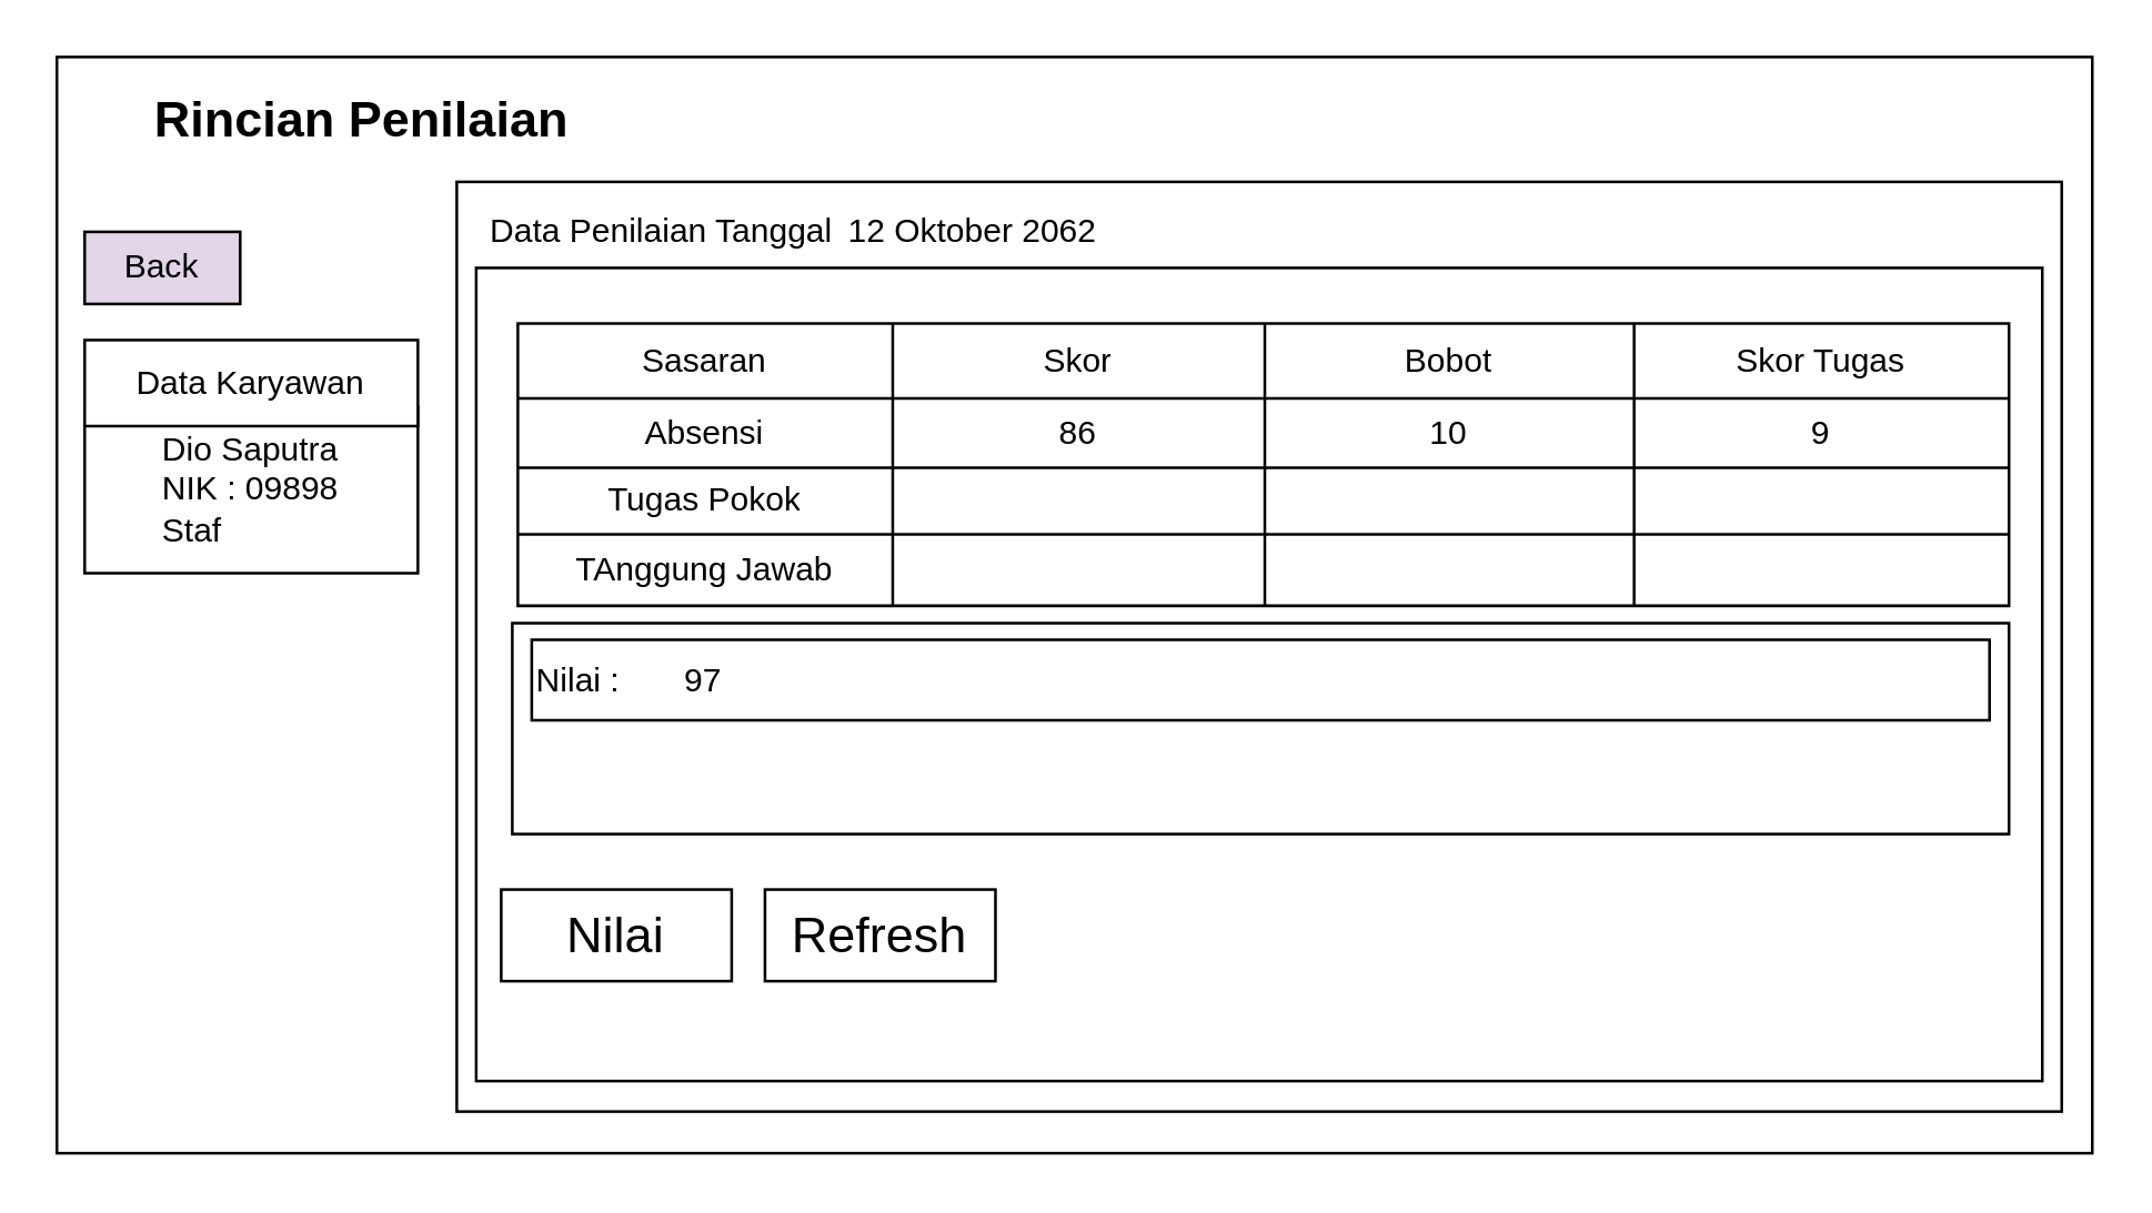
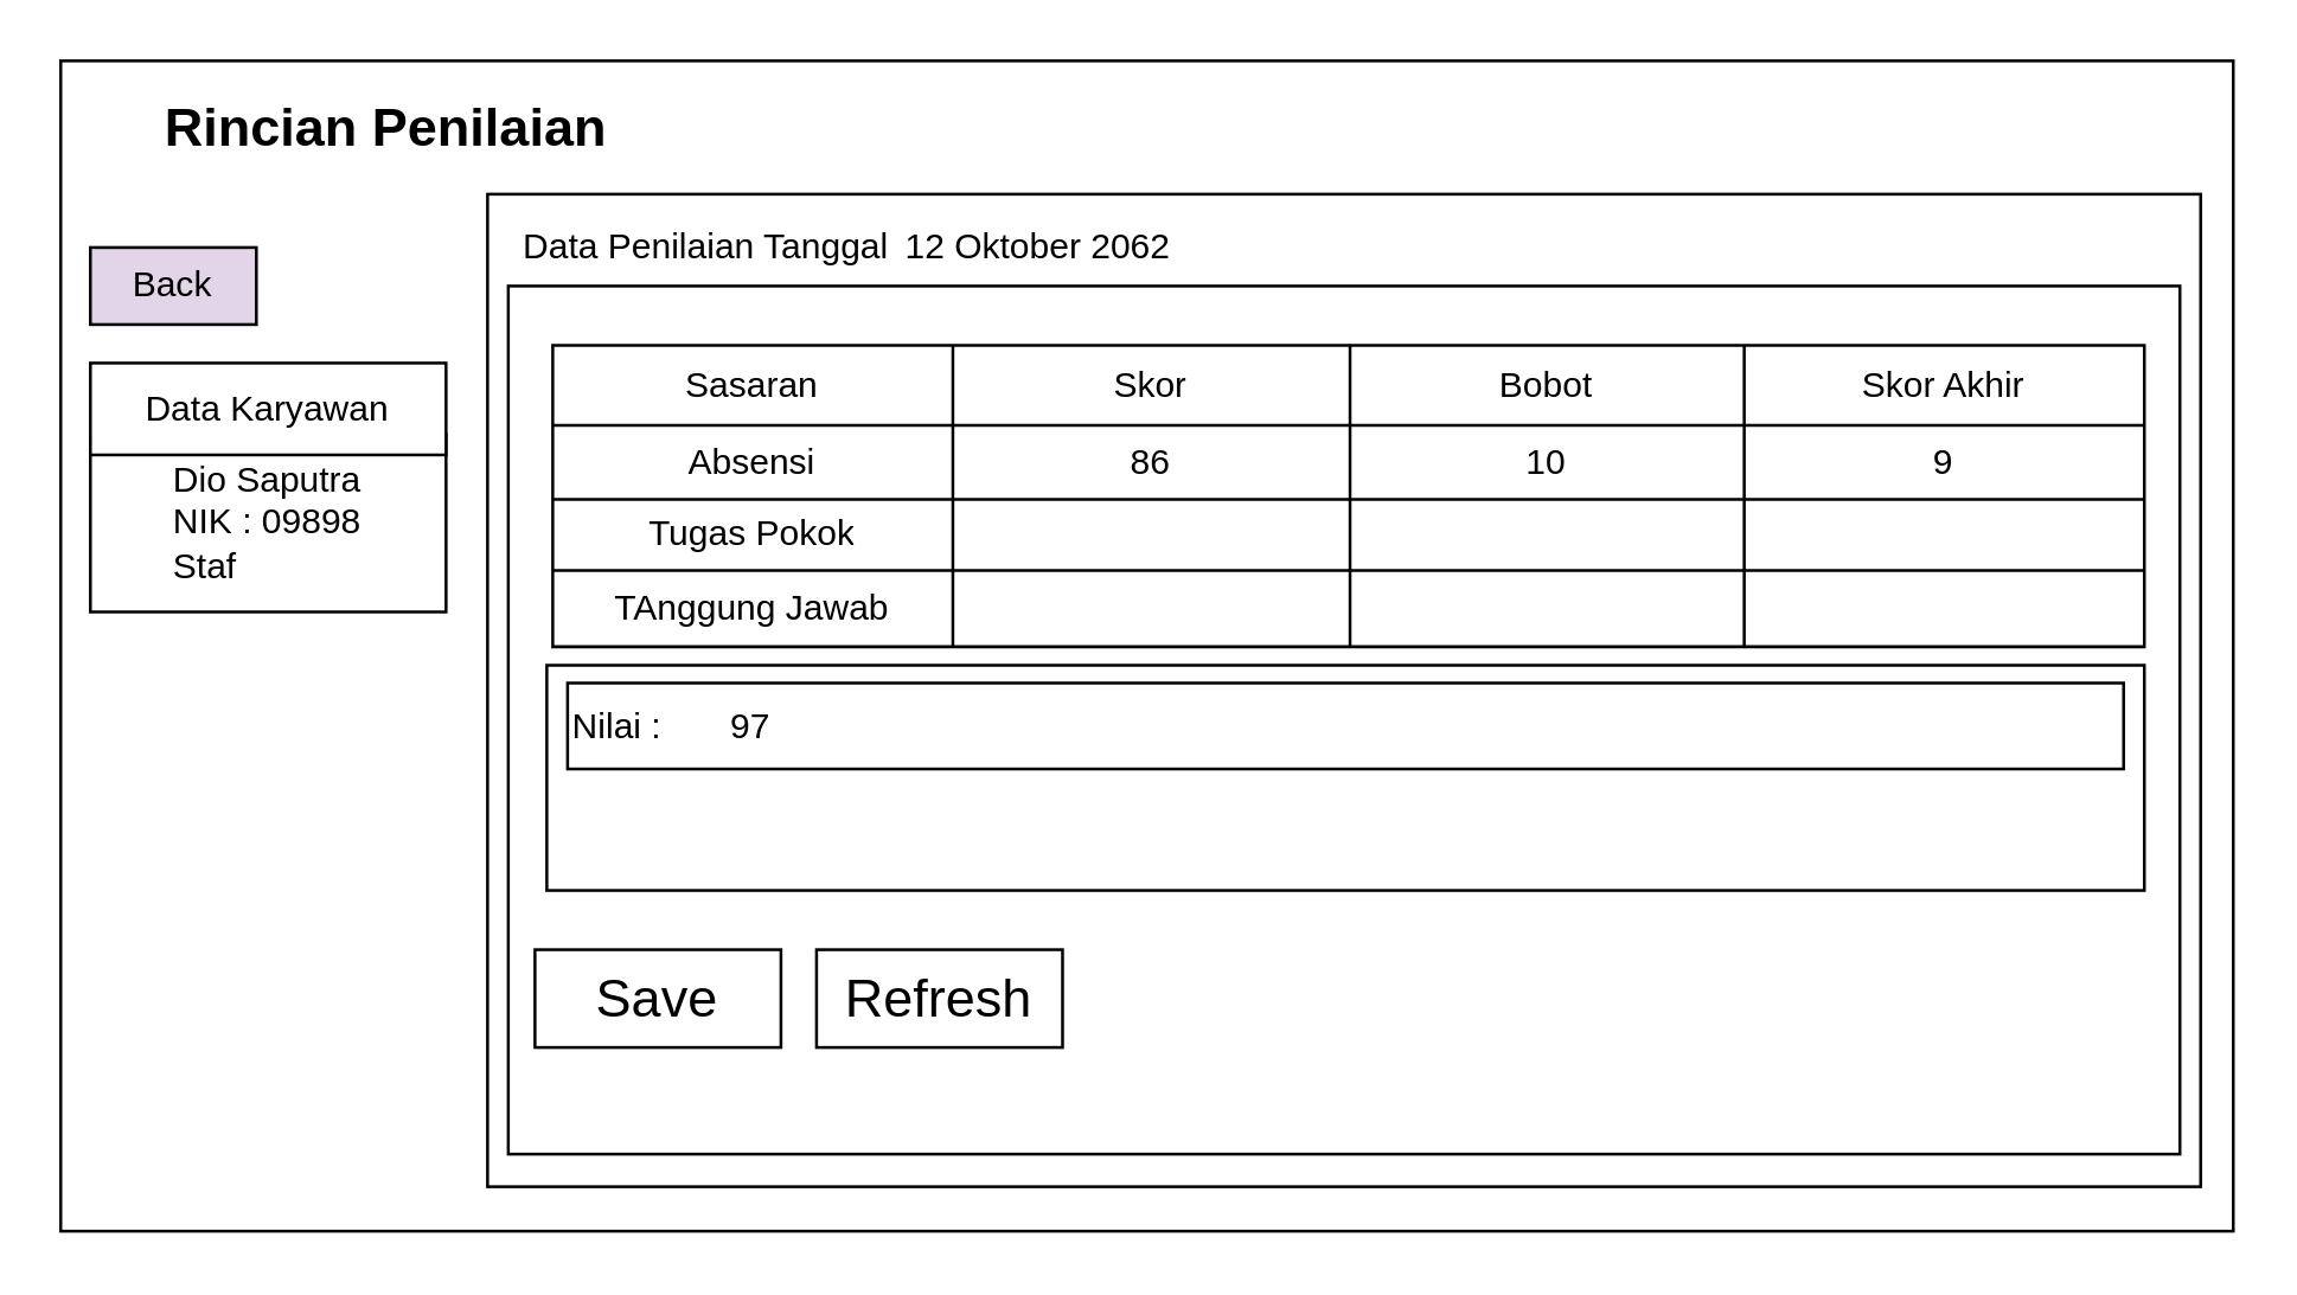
  <mxCell id="0" />
  <mxCell id="1" parent="0" />
  <mxCell id="2" value="" style="rounded=0;whiteSpace=wrap;html=1;" vertex="1" parent="1"><mxGeometry x="20" y="20" width="733" height="395" as="geometry" /></mxCell>
  <mxCell id="3" value="&lt;div style=&quot;text-align: left;&quot;&gt;&lt;span style=&quot;background-color: initial;&quot;&gt;Dio Saputra&lt;/span&gt;&lt;/div&gt;&lt;div style=&quot;text-align: left;&quot;&gt;&lt;span style=&quot;background-color: initial;&quot;&gt;NIK : 09898&lt;/span&gt;&lt;/div&gt;&lt;div style=&quot;text-align: left;&quot;&gt;&lt;span style=&quot;background-color: initial;&quot;&gt;Staf&lt;/span&gt;&lt;/div&gt;" style="rounded=0;whiteSpace=wrap;html=1;" vertex="1" parent="1"><mxGeometry x="30" y="146" width="120" height="60" as="geometry" /></mxCell>
  <mxCell id="4" value="Back" style="rounded=0;whiteSpace=wrap;html=1;fillColor=#e1d5e7;" vertex="1" parent="1"><mxGeometry x="30" y="83" width="56" height="26" as="geometry" /></mxCell>
  <mxCell id="5" style="edgeStyle=orthogonalEdgeStyle;rounded=0;orthogonalLoop=1;jettySize=auto;html=1;exitX=0.5;exitY=1;exitDx=0;exitDy=0;entryX=0.45;entryY=1;entryDx=0;entryDy=0;entryPerimeter=0;" edge="1" parent="1"><mxGeometry relative="1" as="geometry"><mxPoint x="90" y="146" as="sourcePoint" /><mxPoint x="84" y="146" as="targetPoint" /></mxGeometry></mxCell>
  <mxCell id="6" value="Data Karyawan" style="rounded=0;whiteSpace=wrap;html=1;" vertex="1" parent="1"><mxGeometry x="30" y="122" width="120" height="31" as="geometry" /></mxCell>
  <mxCell id="7" value="" style="rounded=0;whiteSpace=wrap;html=1;" vertex="1" parent="1"><mxGeometry x="164" y="65" width="578" height="335" as="geometry" /></mxCell>
  <mxCell id="8" value="" style="rounded=0;whiteSpace=wrap;html=1;" vertex="1" parent="1"><mxGeometry x="171" y="96" width="564" height="293" as="geometry" /></mxCell>
  <mxCell id="9" value="Data Penilaian Tanggal" style="text;html=1;strokeColor=none;fillColor=none;align=center;verticalAlign=middle;whiteSpace=wrap;rounded=0;" vertex="1" parent="1"><mxGeometry x="153" y="68" width="170" height="30" as="geometry" /></mxCell>
  <mxCell id="10" value="12 Oktober 2062" style="text;html=1;strokeColor=none;fillColor=none;align=center;verticalAlign=middle;whiteSpace=wrap;rounded=0;" vertex="1" parent="1"><mxGeometry x="275" y="68" width="150" height="30" as="geometry" /></mxCell>
  <mxCell id="11" value="" style="shape=table;startSize=0;container=1;collapsible=0;childLayout=tableLayout;" vertex="1" parent="1"><mxGeometry x="186" y="116" width="537" height="101.75" as="geometry" /></mxCell>
  <mxCell id="12" value="" style="shape=tableRow;horizontal=0;startSize=0;swimlaneHead=0;swimlaneBody=0;top=0;left=0;bottom=0;right=0;collapsible=0;dropTarget=0;fillColor=none;points=[[0,0.5],[1,0.5]];portConstraint=eastwest;" vertex="1" parent="11"><mxGeometry width="537" height="27" as="geometry" /></mxCell>
  <mxCell id="13" value="Sasaran" style="shape=partialRectangle;html=1;whiteSpace=wrap;connectable=0;overflow=hidden;fillColor=none;top=0;left=0;bottom=0;right=0;pointerEvents=1;" vertex="1" parent="12"><mxGeometry width="135" height="27" as="geometry"><mxRectangle width="135" height="27" as="alternateBounds" /></mxGeometry></mxCell>
  <mxCell id="14" value="Skor" style="shape=partialRectangle;html=1;whiteSpace=wrap;connectable=0;overflow=hidden;fillColor=none;top=0;left=0;bottom=0;right=0;pointerEvents=1;" vertex="1" parent="12"><mxGeometry x="135" width="134" height="27" as="geometry"><mxRectangle width="134" height="27" as="alternateBounds" /></mxGeometry></mxCell>
  <mxCell id="15" value="Bobot" style="shape=partialRectangle;html=1;whiteSpace=wrap;connectable=0;overflow=hidden;fillColor=none;top=0;left=0;bottom=0;right=0;pointerEvents=1;" vertex="1" parent="12"><mxGeometry x="269" width="133" height="27" as="geometry"><mxRectangle width="133" height="27" as="alternateBounds" /></mxGeometry></mxCell>
- <mxCell id="16" value="Skor Tugas" style="shape=partialRectangle;html=1;whiteSpace=wrap;connectable=0;overflow=hidden;fillColor=none;top=0;left=0;bottom=0;right=0;pointerEvents=1;" vertex="1" parent="12"><mxGeometry x="402" width="135" height="27" as="geometry"><mxRectangle width="135" height="27" as="alternateBounds" /></mxGeometry></mxCell>
+ <mxCell id="16" value="Skor Akhir" style="shape=partialRectangle;html=1;whiteSpace=wrap;connectable=0;overflow=hidden;fillColor=none;top=0;left=0;bottom=0;right=0;pointerEvents=1;" vertex="1" parent="12"><mxGeometry x="402" width="135" height="27" as="geometry"><mxRectangle width="135" height="27" as="alternateBounds" /></mxGeometry></mxCell>
  <mxCell id="17" value="" style="shape=tableRow;horizontal=0;startSize=0;swimlaneHead=0;swimlaneBody=0;top=0;left=0;bottom=0;right=0;collapsible=0;dropTarget=0;fillColor=none;points=[[0,0.5],[1,0.5]];portConstraint=eastwest;" vertex="1" parent="11"><mxGeometry y="27" width="537" height="25" as="geometry" /></mxCell>
  <mxCell id="18" value="Absensi" style="shape=partialRectangle;html=1;whiteSpace=wrap;connectable=0;overflow=hidden;fillColor=none;top=0;left=0;bottom=0;right=0;pointerEvents=1;" vertex="1" parent="17"><mxGeometry width="135" height="25" as="geometry"><mxRectangle width="135" height="25" as="alternateBounds" /></mxGeometry></mxCell>
  <mxCell id="19" value="86" style="shape=partialRectangle;html=1;whiteSpace=wrap;connectable=0;overflow=hidden;fillColor=none;top=0;left=0;bottom=0;right=0;pointerEvents=1;" vertex="1" parent="17"><mxGeometry x="135" width="134" height="25" as="geometry"><mxRectangle width="134" height="25" as="alternateBounds" /></mxGeometry></mxCell>
  <mxCell id="20" value="10" style="shape=partialRectangle;html=1;whiteSpace=wrap;connectable=0;overflow=hidden;fillColor=none;top=0;left=0;bottom=0;right=0;pointerEvents=1;" vertex="1" parent="17"><mxGeometry x="269" width="133" height="25" as="geometry"><mxRectangle width="133" height="25" as="alternateBounds" /></mxGeometry></mxCell>
  <mxCell id="21" value="9" style="shape=partialRectangle;html=1;whiteSpace=wrap;connectable=0;overflow=hidden;fillColor=none;top=0;left=0;bottom=0;right=0;pointerEvents=1;" vertex="1" parent="17"><mxGeometry x="402" width="135" height="25" as="geometry"><mxRectangle width="135" height="25" as="alternateBounds" /></mxGeometry></mxCell>
  <mxCell id="22" value="" style="shape=tableRow;horizontal=0;startSize=0;swimlaneHead=0;swimlaneBody=0;top=0;left=0;bottom=0;right=0;collapsible=0;dropTarget=0;fillColor=none;points=[[0,0.5],[1,0.5]];portConstraint=eastwest;" vertex="1" parent="11"><mxGeometry y="52" width="537" height="24" as="geometry" /></mxCell>
  <mxCell id="23" value="Tugas Pokok" style="shape=partialRectangle;html=1;whiteSpace=wrap;connectable=0;overflow=hidden;fillColor=none;top=0;left=0;bottom=0;right=0;pointerEvents=1;" vertex="1" parent="22"><mxGeometry width="135" height="24" as="geometry"><mxRectangle width="135" height="24" as="alternateBounds" /></mxGeometry></mxCell>
  <mxCell id="24" value="" style="shape=partialRectangle;html=1;whiteSpace=wrap;connectable=0;overflow=hidden;fillColor=none;top=0;left=0;bottom=0;right=0;pointerEvents=1;" vertex="1" parent="22"><mxGeometry x="135" width="134" height="24" as="geometry"><mxRectangle width="134" height="24" as="alternateBounds" /></mxGeometry></mxCell>
  <mxCell id="25" value="" style="shape=partialRectangle;html=1;whiteSpace=wrap;connectable=0;overflow=hidden;fillColor=none;top=0;left=0;bottom=0;right=0;pointerEvents=1;" vertex="1" parent="22"><mxGeometry x="269" width="133" height="24" as="geometry"><mxRectangle width="133" height="24" as="alternateBounds" /></mxGeometry></mxCell>
  <mxCell id="26" value="" style="shape=partialRectangle;html=1;whiteSpace=wrap;connectable=0;overflow=hidden;fillColor=none;top=0;left=0;bottom=0;right=0;pointerEvents=1;" vertex="1" parent="22"><mxGeometry x="402" width="135" height="24" as="geometry"><mxRectangle width="135" height="24" as="alternateBounds" /></mxGeometry></mxCell>
  <mxCell id="27" value="" style="shape=tableRow;horizontal=0;startSize=0;swimlaneHead=0;swimlaneBody=0;top=0;left=0;bottom=0;right=0;collapsible=0;dropTarget=0;fillColor=none;points=[[0,0.5],[1,0.5]];portConstraint=eastwest;" vertex="1" parent="11"><mxGeometry y="76" width="537" height="26" as="geometry" /></mxCell>
  <mxCell id="28" value="TAnggung Jawab" style="shape=partialRectangle;html=1;whiteSpace=wrap;connectable=0;overflow=hidden;fillColor=none;top=0;left=0;bottom=0;right=0;pointerEvents=1;" vertex="1" parent="27"><mxGeometry width="135" height="26" as="geometry"><mxRectangle width="135" height="26" as="alternateBounds" /></mxGeometry></mxCell>
  <mxCell id="29" value="" style="shape=partialRectangle;html=1;whiteSpace=wrap;connectable=0;overflow=hidden;fillColor=none;top=0;left=0;bottom=0;right=0;pointerEvents=1;" vertex="1" parent="27"><mxGeometry x="135" width="134" height="26" as="geometry"><mxRectangle width="134" height="26" as="alternateBounds" /></mxGeometry></mxCell>
  <mxCell id="30" value="" style="shape=partialRectangle;html=1;whiteSpace=wrap;connectable=0;overflow=hidden;fillColor=none;top=0;left=0;bottom=0;right=0;pointerEvents=1;" vertex="1" parent="27"><mxGeometry x="269" width="133" height="26" as="geometry"><mxRectangle width="133" height="26" as="alternateBounds" /></mxGeometry></mxCell>
  <mxCell id="31" value="" style="shape=partialRectangle;html=1;whiteSpace=wrap;connectable=0;overflow=hidden;fillColor=none;top=0;left=0;bottom=0;right=0;pointerEvents=1;" vertex="1" parent="27"><mxGeometry x="402" width="135" height="26" as="geometry"><mxRectangle width="135" height="26" as="alternateBounds" /></mxGeometry></mxCell>
  <mxCell id="32" value="" style="rounded=0;whiteSpace=wrap;html=1;" vertex="1" parent="1"><mxGeometry x="184" y="224" width="539" height="76" as="geometry" /></mxCell>
  <mxCell id="33" value="Nilai :&amp;nbsp;&lt;span style=&quot;white-space: pre;&quot;&gt;&#09;&lt;/span&gt;97" style="rounded=0;whiteSpace=wrap;html=1;align=left;" vertex="1" parent="1"><mxGeometry x="191" y="230" width="525" height="29" as="geometry" /></mxCell>
  <mxCell id="34" value="&lt;font style=&quot;font-size: 18px;&quot;&gt;&lt;b&gt;Rincian Penilaian&lt;/b&gt;&lt;/font&gt;" style="text;html=1;strokeColor=none;fillColor=none;align=center;verticalAlign=middle;whiteSpace=wrap;rounded=0;" vertex="1" parent="1"><mxGeometry x="36" y="28" width="188" height="30" as="geometry" /></mxCell>
- <mxCell id="35" value="Nilai" style="rounded=0;whiteSpace=wrap;html=1;fontSize=18;" vertex="1" parent="1"><mxGeometry x="180" y="320" width="83" height="33" as="geometry" /></mxCell>
+ <mxCell id="35" value="Save" style="rounded=0;whiteSpace=wrap;html=1;fontSize=18;" vertex="1" parent="1"><mxGeometry x="180" y="320" width="83" height="33" as="geometry" /></mxCell>
  <mxCell id="36" value="Refresh" style="rounded=0;whiteSpace=wrap;html=1;fontSize=18;" vertex="1" parent="1"><mxGeometry x="275" y="320" width="83" height="33" as="geometry" /></mxCell>
